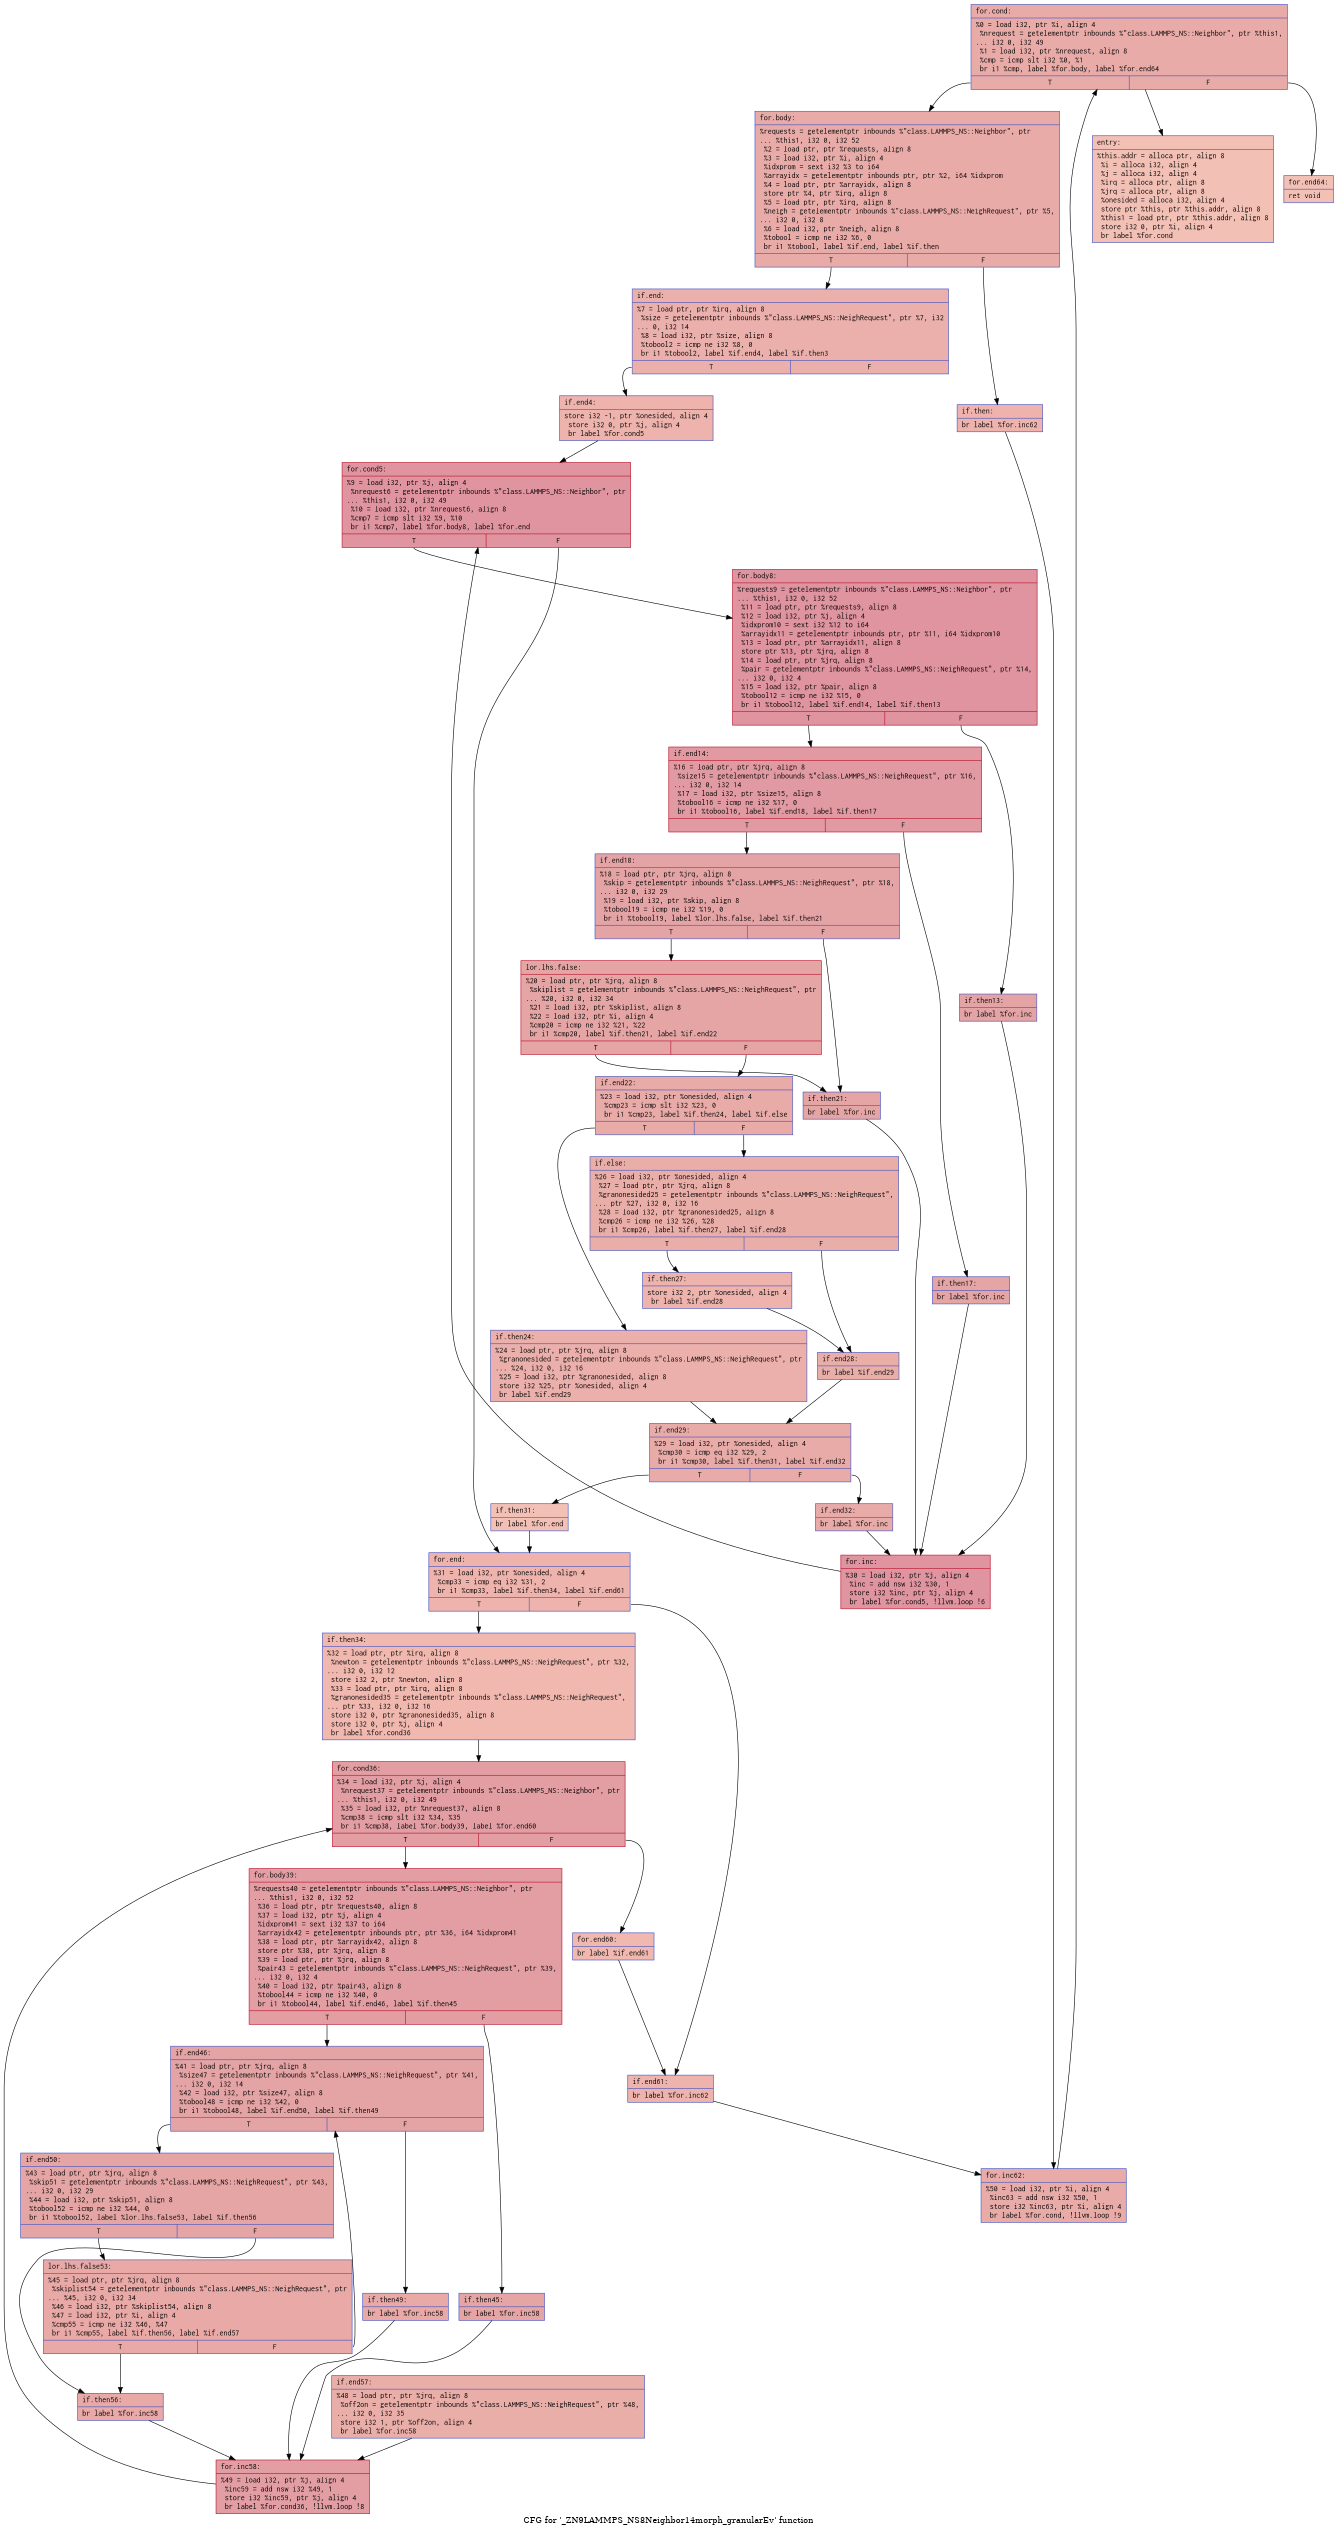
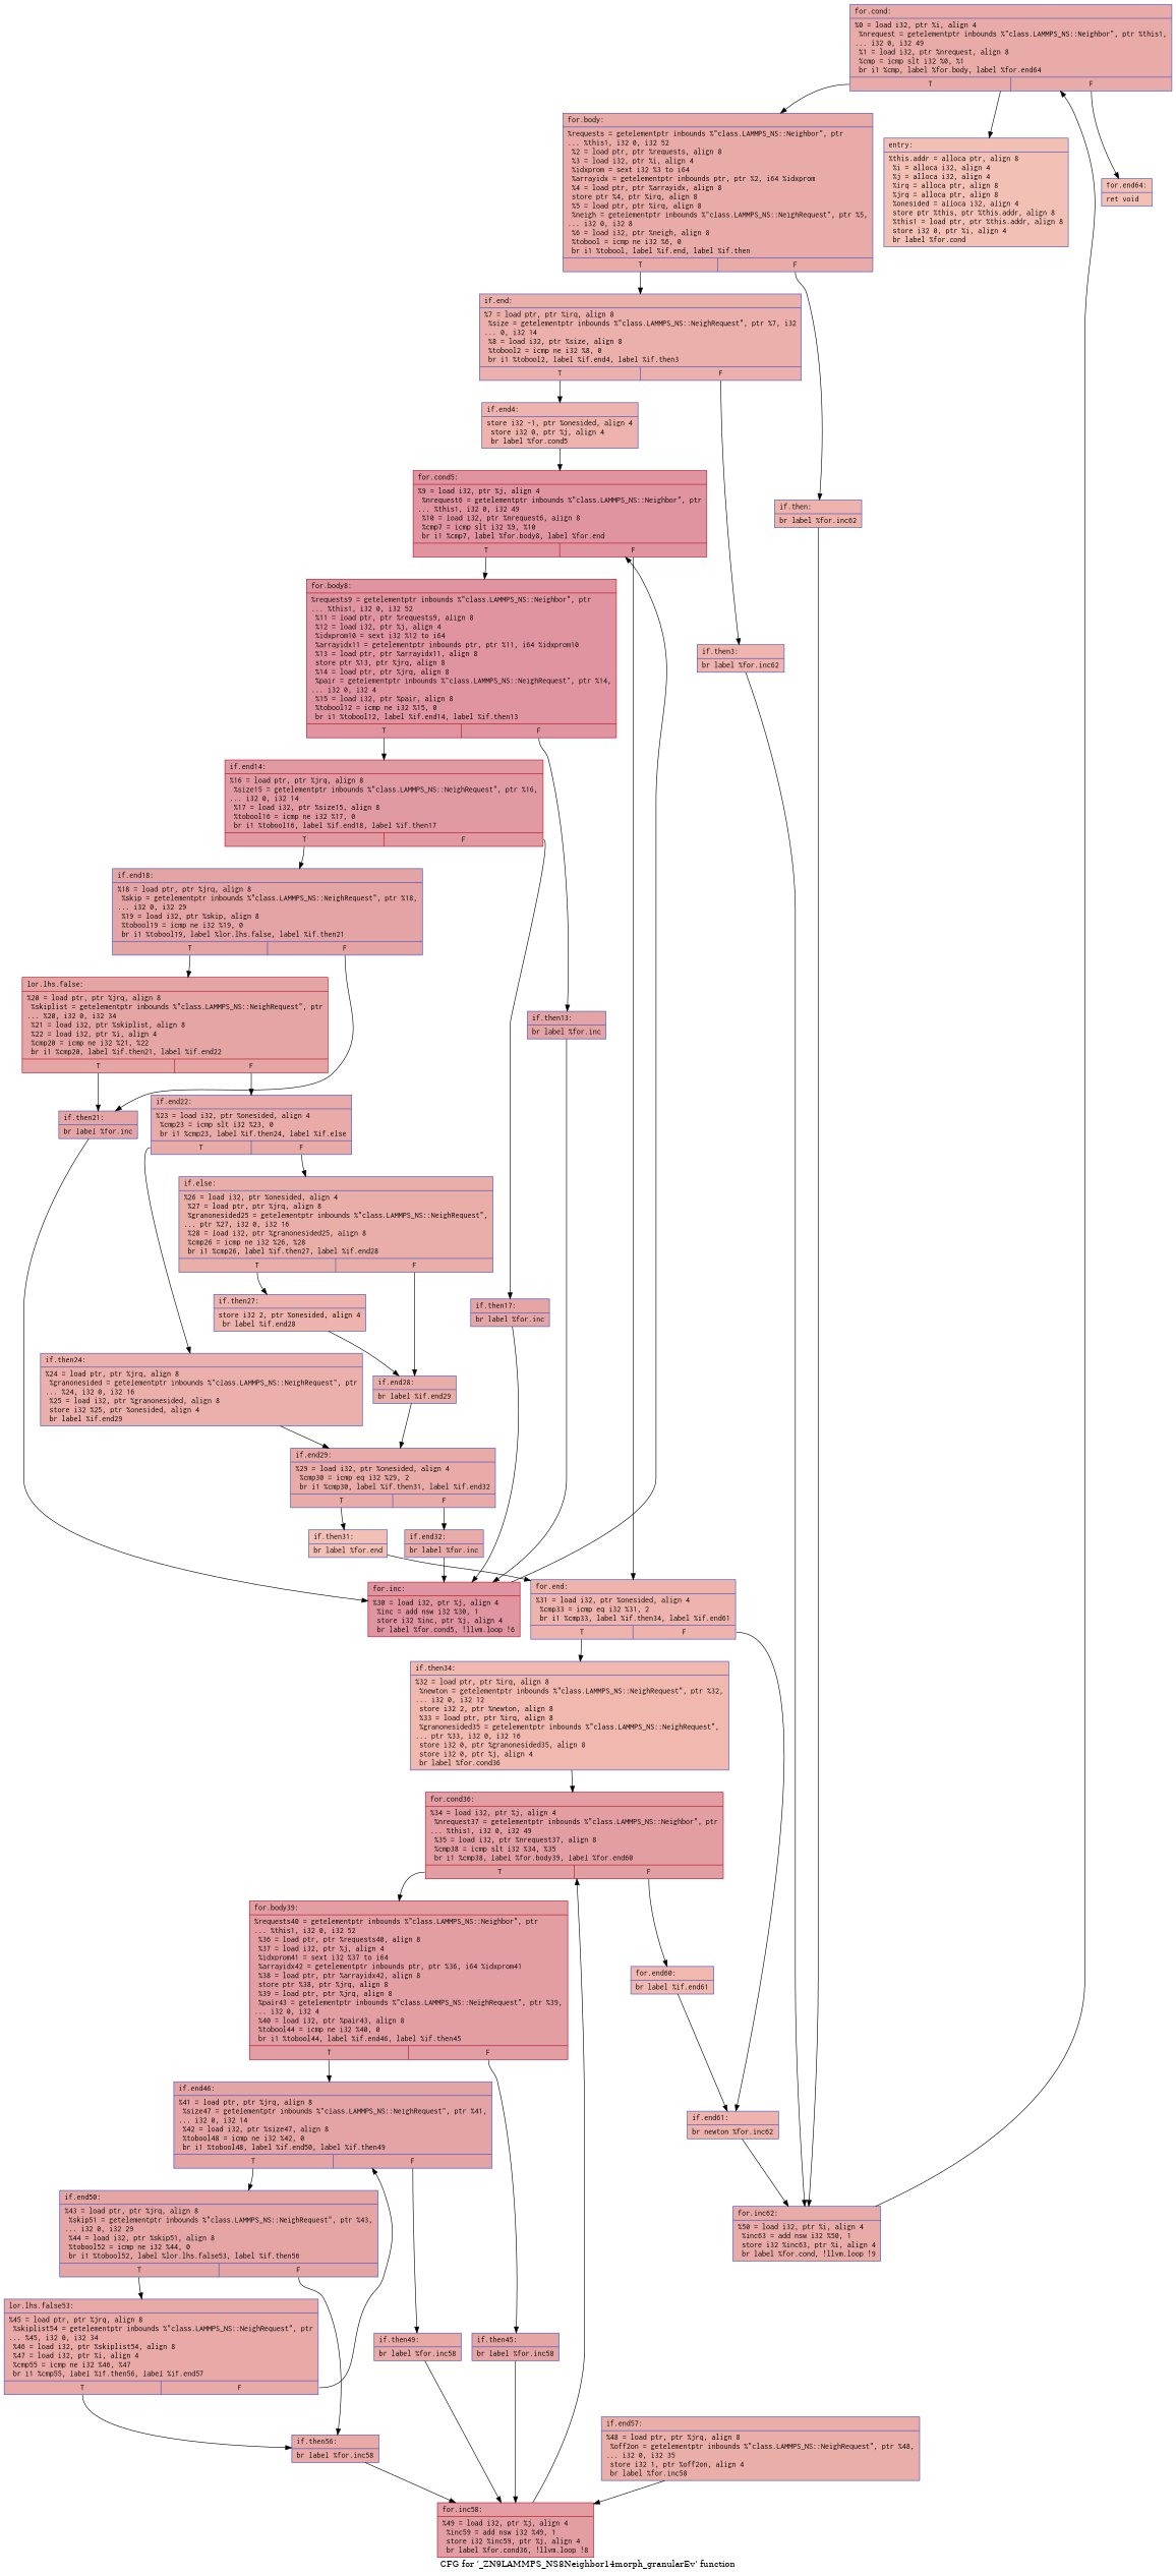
  digraph {
    label="CFG for '_ZN9LAMMPS_NS8Neighbor14morph_granularEv' function"
    node [color="#3d50c3ff" fillcolor="#cc403a70" fontname=Courier shape=record style=filled]
    n1 [fillcolor="#e5705870" label="{entry:\l|  %this.addr = alloca ptr, align 8\l  %i = alloca i32, align 4\l  %j = alloca i32, align 4\l  %irq = alloca ptr, align 8\l  %jrq = alloca ptr, align 8\l  %onesided = alloca i32, align 4\l  store ptr %this, ptr %this.addr, align 8\l  %this1 = load ptr, ptr %this.addr, align 8\l  store i32 0, ptr %i, align 4\l  br label %for.cond\l}"]
    n2 [label="{for.cond:\l|  %0 = load i32, ptr %i, align 4\l  %nrequest = getelementptr inbounds %\"class.LAMMPS_NS::Neighbor\", ptr %this1,\l... i32 0, i32 49\l  %1 = load i32, ptr %nrequest, align 8\l  %cmp = icmp slt i32 %0, %1\l  br i1 %cmp, label %for.body, label %for.end64\l|{<s0>T|<s1>F}}"]
    n3 [label="{for.body:\l|  %requests = getelementptr inbounds %\"class.LAMMPS_NS::Neighbor\", ptr\l... %this1, i32 0, i32 52\l  %2 = load ptr, ptr %requests, align 8\l  %3 = load i32, ptr %i, align 4\l  %idxprom = sext i32 %3 to i64\l  %arrayidx = getelementptr inbounds ptr, ptr %2, i64 %idxprom\l  %4 = load ptr, ptr %arrayidx, align 8\l  store ptr %4, ptr %irq, align 8\l  %5 = load ptr, ptr %irq, align 8\l  %neigh = getelementptr inbounds %\"class.LAMMPS_NS::NeighRequest\", ptr %5,\l... i32 0, i32 8\l  %6 = load i32, ptr %neigh, align 8\l  %tobool = icmp ne i32 %6, 0\l  br i1 %tobool, label %if.end, label %if.then\l|{<s0>T|<s1>F}}"]
    n4 [fillcolor="#e5705870" label="{for.end64:\l|  ret void\l}"]
    n5 [fillcolor="#d24b4070" label="{if.end:\l|  %7 = load ptr, ptr %irq, align 8\l  %size = getelementptr inbounds %\"class.LAMMPS_NS::NeighRequest\", ptr %7, i32\l... 0, i32 14\l  %8 = load i32, ptr %size, align 8\l  %tobool2 = icmp ne i32 %8, 0\l  br i1 %tobool2, label %if.end4, label %if.then3\l|{<s0>T|<s1>F}}"]
    n6 [fillcolor="#d6524470" label="{if.then:\l|  br label %for.inc62\l}"]
    n7 [fillcolor="#d6524470" label="{if.end4:\l|  store i32 -1, ptr %onesided, align 4\l  store i32 0, ptr %j, align 4\l  br label %for.cond5\l}"]
+   n8 [fillcolor="#d8564670" label="{if.then3:\l|  br label %for.inc62\l}"]
    n9 [label="{for.inc62:\l|  %50 = load i32, ptr %i, align 4\l  %inc63 = add nsw i32 %50, 1\l  store i32 %inc63, ptr %i, align 4\l  br label %for.cond, !llvm.loop !9\l}"]
    n10 [color="#b70d28ff" fillcolor="#b70d2870" label="{for.cond5:\l|  %9 = load i32, ptr %j, align 4\l  %nrequest6 = getelementptr inbounds %\"class.LAMMPS_NS::Neighbor\", ptr\l... %this1, i32 0, i32 49\l  %10 = load i32, ptr %nrequest6, align 8\l  %cmp7 = icmp slt i32 %9, %10\l  br i1 %cmp7, label %for.body8, label %for.end\l|{<s0>T|<s1>F}}"]
    n11 [color="#b70d28ff" fillcolor="#b70d2870" label="{for.body8:\l|  %requests9 = getelementptr inbounds %\"class.LAMMPS_NS::Neighbor\", ptr\l... %this1, i32 0, i32 52\l  %11 = load ptr, ptr %requests9, align 8\l  %12 = load i32, ptr %j, align 4\l  %idxprom10 = sext i32 %12 to i64\l  %arrayidx11 = getelementptr inbounds ptr, ptr %11, i64 %idxprom10\l  %13 = load ptr, ptr %arrayidx11, align 8\l  store ptr %13, ptr %jrq, align 8\l  %14 = load ptr, ptr %jrq, align 8\l  %pair = getelementptr inbounds %\"class.LAMMPS_NS::NeighRequest\", ptr %14,\l... i32 0, i32 4\l  %15 = load i32, ptr %pair, align 8\l  %tobool12 = icmp ne i32 %15, 0\l  br i1 %tobool12, label %if.end14, label %if.then13\l|{<s0>T|<s1>F}}"]
    n12 [fillcolor="#d6524470" label="{for.end:\l|  %31 = load i32, ptr %onesided, align 4\l  %cmp33 = icmp eq i32 %31, 2\l  br i1 %cmp33, label %if.then34, label %if.end61\l|{<s0>T|<s1>F}}"]
    n13 [color="#b70d28ff" fillcolor="#bb1b2c70" label="{if.end14:\l|  %16 = load ptr, ptr %jrq, align 8\l  %size15 = getelementptr inbounds %\"class.LAMMPS_NS::NeighRequest\", ptr %16,\l... i32 0, i32 14\l  %17 = load i32, ptr %size15, align 8\l  %tobool16 = icmp ne i32 %17, 0\l  br i1 %tobool16, label %if.end18, label %if.then17\l|{<s0>T|<s1>F}}"]
    n14 [fillcolor="#c32e3170" label="{if.then13:\l|  br label %for.inc\l}"]
    n15 [fillcolor="#dc5d4a70" label="{if.then34:\l|  %32 = load ptr, ptr %irq, align 8\l  %newton = getelementptr inbounds %\"class.LAMMPS_NS::NeighRequest\", ptr %32,\l... i32 0, i32 12\l  store i32 2, ptr %newton, align 8\l  %33 = load ptr, ptr %irq, align 8\l  %granonesided35 = getelementptr inbounds %\"class.LAMMPS_NS::NeighRequest\",\l... ptr %33, i32 0, i32 16\l  store i32 0, ptr %granonesided35, align 8\l  store i32 0, ptr %j, align 4\l  br label %for.cond36\l}"]
-   n16 [fillcolor="#d6524470" label="{if.end61:\l|  br label %for.inc62\l}"]
+   n16 [fillcolor="#d6524470" label="{if.end61:\l|  br newton %for.inc62\l}"]
    n17 [fillcolor="#c32e3170" label="{if.end18:\l|  %18 = load ptr, ptr %jrq, align 8\l  %skip = getelementptr inbounds %\"class.LAMMPS_NS::NeighRequest\", ptr %18,\l... i32 0, i32 29\l  %19 = load i32, ptr %skip, align 8\l  %tobool19 = icmp ne i32 %19, 0\l  br i1 %tobool19, label %lor.lhs.false, label %if.then21\l|{<s0>T|<s1>F}}"]
    n18 [fillcolor="#c5333470" label="{if.then17:\l|  br label %for.inc\l}"]
    n19 [color="#b70d28ff" fillcolor="#b70d2870" label="{for.inc:\l|  %30 = load i32, ptr %j, align 4\l  %inc = add nsw i32 %30, 1\l  store i32 %inc, ptr %j, align 4\l  br label %for.cond5, !llvm.loop !6\l}"]
    n20 [color="#b70d28ff" fillcolor="#be242e70" label="{for.cond36:\l|  %34 = load i32, ptr %j, align 4\l  %nrequest37 = getelementptr inbounds %\"class.LAMMPS_NS::Neighbor\", ptr\l... %this1, i32 0, i32 49\l  %35 = load i32, ptr %nrequest37, align 8\l  %cmp38 = icmp slt i32 %34, %35\l  br i1 %cmp38, label %for.body39, label %for.end60\l|{<s0>T|<s1>F}}"]
    n21 [color="#b70d28ff" fillcolor="#c5333470" label="{lor.lhs.false:\l|  %20 = load ptr, ptr %jrq, align 8\l  %skiplist = getelementptr inbounds %\"class.LAMMPS_NS::NeighRequest\", ptr\l... %20, i32 0, i32 34\l  %21 = load i32, ptr %skiplist, align 8\l  %22 = load i32, ptr %i, align 4\l  %cmp20 = icmp ne i32 %21, %22\l  br i1 %cmp20, label %if.then21, label %if.end22\l|{<s0>T|<s1>F}}"]
    n22 [fillcolor="#c5333470" label="{if.then21:\l|  br label %for.inc\l}"]
    n23 [label="{if.end22:\l|  %23 = load i32, ptr %onesided, align 4\l  %cmp23 = icmp slt i32 %23, 0\l  br i1 %cmp23, label %if.then24, label %if.else\l|{<s0>T|<s1>F}}"]
    n24 [fillcolor="#d24b4070" label="{if.then24:\l|  %24 = load ptr, ptr %jrq, align 8\l  %granonesided = getelementptr inbounds %\"class.LAMMPS_NS::NeighRequest\", ptr\l... %24, i32 0, i32 16\l  %25 = load i32, ptr %granonesided, align 8\l  store i32 %25, ptr %onesided, align 4\l  br label %if.end29\l}"]
    n25 [fillcolor="#d0473d70" label="{if.else:\l|  %26 = load i32, ptr %onesided, align 4\l  %27 = load ptr, ptr %jrq, align 8\l  %granonesided25 = getelementptr inbounds %\"class.LAMMPS_NS::NeighRequest\",\l... ptr %27, i32 0, i32 16\l  %28 = load i32, ptr %granonesided25, align 8\l  %cmp26 = icmp ne i32 %26, %28\l  br i1 %cmp26, label %if.then27, label %if.end28\l|{<s0>T|<s1>F}}"]
    n26 [label="{if.end29:\l|  %29 = load i32, ptr %onesided, align 4\l  %cmp30 = icmp eq i32 %29, 2\l  br i1 %cmp30, label %if.then31, label %if.end32\l|{<s0>T|<s1>F}}"]
    n27 [fillcolor="#d6524470" label="{if.then27:\l|  store i32 2, ptr %onesided, align 4\l  br label %if.end28\l}"]
    n28 [fillcolor="#d0473d70" label="{if.end28:\l|  br label %if.end29\l}"]
    n29 [fillcolor="#e5705870" label="{if.then31:\l|  br label %for.end\l}"]
    n30 [label="{if.end32:\l|  br label %for.inc\l}"]
    n31 [color="#b70d28ff" fillcolor="#be242e70" label="{for.body39:\l|  %requests40 = getelementptr inbounds %\"class.LAMMPS_NS::Neighbor\", ptr\l... %this1, i32 0, i32 52\l  %36 = load ptr, ptr %requests40, align 8\l  %37 = load i32, ptr %j, align 4\l  %idxprom41 = sext i32 %37 to i64\l  %arrayidx42 = getelementptr inbounds ptr, ptr %36, i64 %idxprom41\l  %38 = load ptr, ptr %arrayidx42, align 8\l  store ptr %38, ptr %jrq, align 8\l  %39 = load ptr, ptr %jrq, align 8\l  %pair43 = getelementptr inbounds %\"class.LAMMPS_NS::NeighRequest\", ptr %39,\l... i32 0, i32 4\l  %40 = load i32, ptr %pair43, align 8\l  %tobool44 = icmp ne i32 %40, 0\l  br i1 %tobool44, label %if.end46, label %if.then45\l|{<s0>T|<s1>F}}"]
    n32 [fillcolor="#dc5d4a70" label="{for.end60:\l|  br label %if.end61\l}"]
    n33 [fillcolor="#c32e3170" label="{if.end46:\l|  %41 = load ptr, ptr %jrq, align 8\l  %size47 = getelementptr inbounds %\"class.LAMMPS_NS::NeighRequest\", ptr %41,\l... i32 0, i32 14\l  %42 = load i32, ptr %size47, align 8\l  %tobool48 = icmp ne i32 %42, 0\l  br i1 %tobool48, label %if.end50, label %if.then49\l|{<s0>T|<s1>F}}"]
    n34 [fillcolor="#c5333470" label="{if.then45:\l|  br label %for.inc58\l}"]
    n35 [fillcolor="#c5333470" label="{if.end50:\l|  %43 = load ptr, ptr %jrq, align 8\l  %skip51 = getelementptr inbounds %\"class.LAMMPS_NS::NeighRequest\", ptr %43,\l... i32 0, i32 29\l  %44 = load i32, ptr %skip51, align 8\l  %tobool52 = icmp ne i32 %44, 0\l  br i1 %tobool52, label %lor.lhs.false53, label %if.then56\l|{<s0>T|<s1>F}}"]
    n36 [fillcolor="#ca3b3770" label="{if.then49:\l|  br label %for.inc58\l}"]
    n37 [color="#b70d28ff" fillcolor="#be242e70" label="{for.inc58:\l|  %49 = load i32, ptr %j, align 4\l  %inc59 = add nsw i32 %49, 1\l  store i32 %inc59, ptr %j, align 4\l  br label %for.cond36, !llvm.loop !8\l}"]
    n38 [fillcolor="#ca3b3770" label="{lor.lhs.false53:\l|  %45 = load ptr, ptr %jrq, align 8\l  %skiplist54 = getelementptr inbounds %\"class.LAMMPS_NS::NeighRequest\", ptr\l... %45, i32 0, i32 34\l  %46 = load i32, ptr %skiplist54, align 8\l  %47 = load i32, ptr %i, align 4\l  %cmp55 = icmp ne i32 %46, %47\l  br i1 %cmp55, label %if.then56, label %if.end57\l|{<s0>T|<s1>F}}"]
    n39 [fillcolor="#ca3b3770" label="{if.then56:\l|  br label %for.inc58\l}"]
    n40 [fillcolor="#d0473d70" label="{if.end57:\l|  %48 = load ptr, ptr %jrq, align 8\l  %off2on = getelementptr inbounds %\"class.LAMMPS_NS::NeighRequest\", ptr %48,\l... i32 0, i32 35\l  store i32 1, ptr %off2on, align 4\l  br label %for.inc58\l}"]
    n2 -> n1
    n2 -> n3 [tailport=s0]
    n2 -> n4 [tailport=s1]
    n3 -> n5 [tailport=s0]
    n3 -> n6 [tailport=s1]
    n5 -> n7 [tailport=s0]
+   n5 -> n8 [tailport=s1]
    n6 -> n9
    n7 -> n10
+   n8 -> n9
    n9 -> n2
    n10 -> n11 [tailport=s0]
    n10 -> n12 [tailport=s1]
    n11 -> n13 [tailport=s0]
    n11 -> n14 [tailport=s1]
    n12 -> n15 [tailport=s0]
    n12 -> n16 [tailport=s1]
    n13 -> n17 [tailport=s0]
    n13 -> n18 [tailport=s1]
    n14 -> n19
    n15 -> n20
    n16 -> n9
    n17 -> n21 [tailport=s0]
    n17 -> n22 [tailport=s1]
    n18 -> n19
    n19 -> n10
    n20 -> n31 [tailport=s0]
    n20 -> n32 [tailport=s1]
    n21 -> n22 [tailport=s0]
    n21 -> n23 [tailport=s1]
    n22 -> n19
    n23 -> n24 [tailport=s0]
    n23 -> n25 [tailport=s1]
    n24 -> n26
    n25 -> n27 [tailport=s0]
    n25 -> n28 [tailport=s1]
    n26 -> n29 [tailport=s0]
    n26 -> n30 [tailport=s1]
    n27 -> n28
    n28 -> n26
    n29 -> n12
    n30 -> n19
    n31 -> n33 [tailport=s0]
    n31 -> n34 [tailport=s1]
    n32 -> n16
    n33 -> n35 [tailport=s0]
    n33 -> n36 [tailport=s1]
    n34 -> n37
    n35 -> n38 [tailport=s0]
    n35 -> n39 [tailport=s1]
    n36 -> n37
    n37 -> n20
    n38 -> n33 [tailport=s1]
    n38 -> n39 [tailport=s0]
    n39 -> n37
    n40 -> n37
  }
